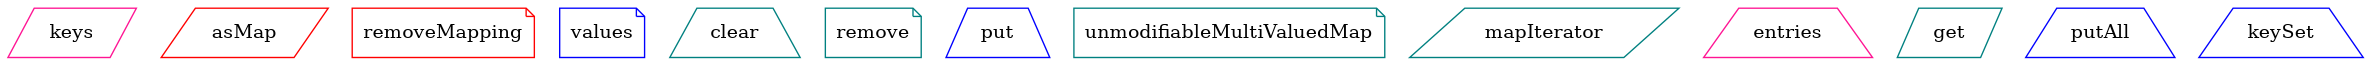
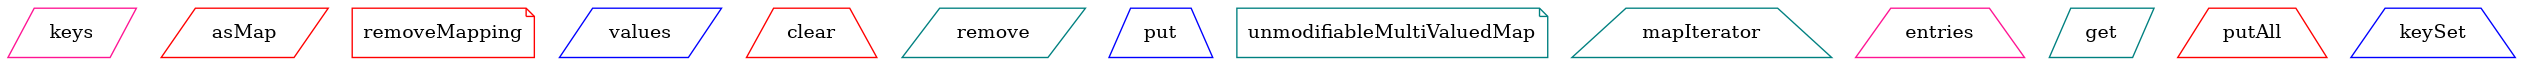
  digraph {
    node [color=teal shape=trapezium]
    keys [color=deeppink shape=parallelogram]
    asMap [color=red shape=parallelogram]
    removeMapping [color=red shape=note]
-   values [color=blue shape=note]
-   clear
-   remove [shape=note]
+   values [color=blue shape=parallelogram]
+   clear [color=red]
+   remove [shape=parallelogram]
    put [color=blue]
    unmodifiableMultiValuedMap [shape=note]
-   mapIterator [shape=parallelogram]
+   mapIterator
    entries [color=deeppink]
    get [shape=parallelogram]
-   putAll [color=blue]
+   putAll [color=red]
    keySet [color=blue]
  }
